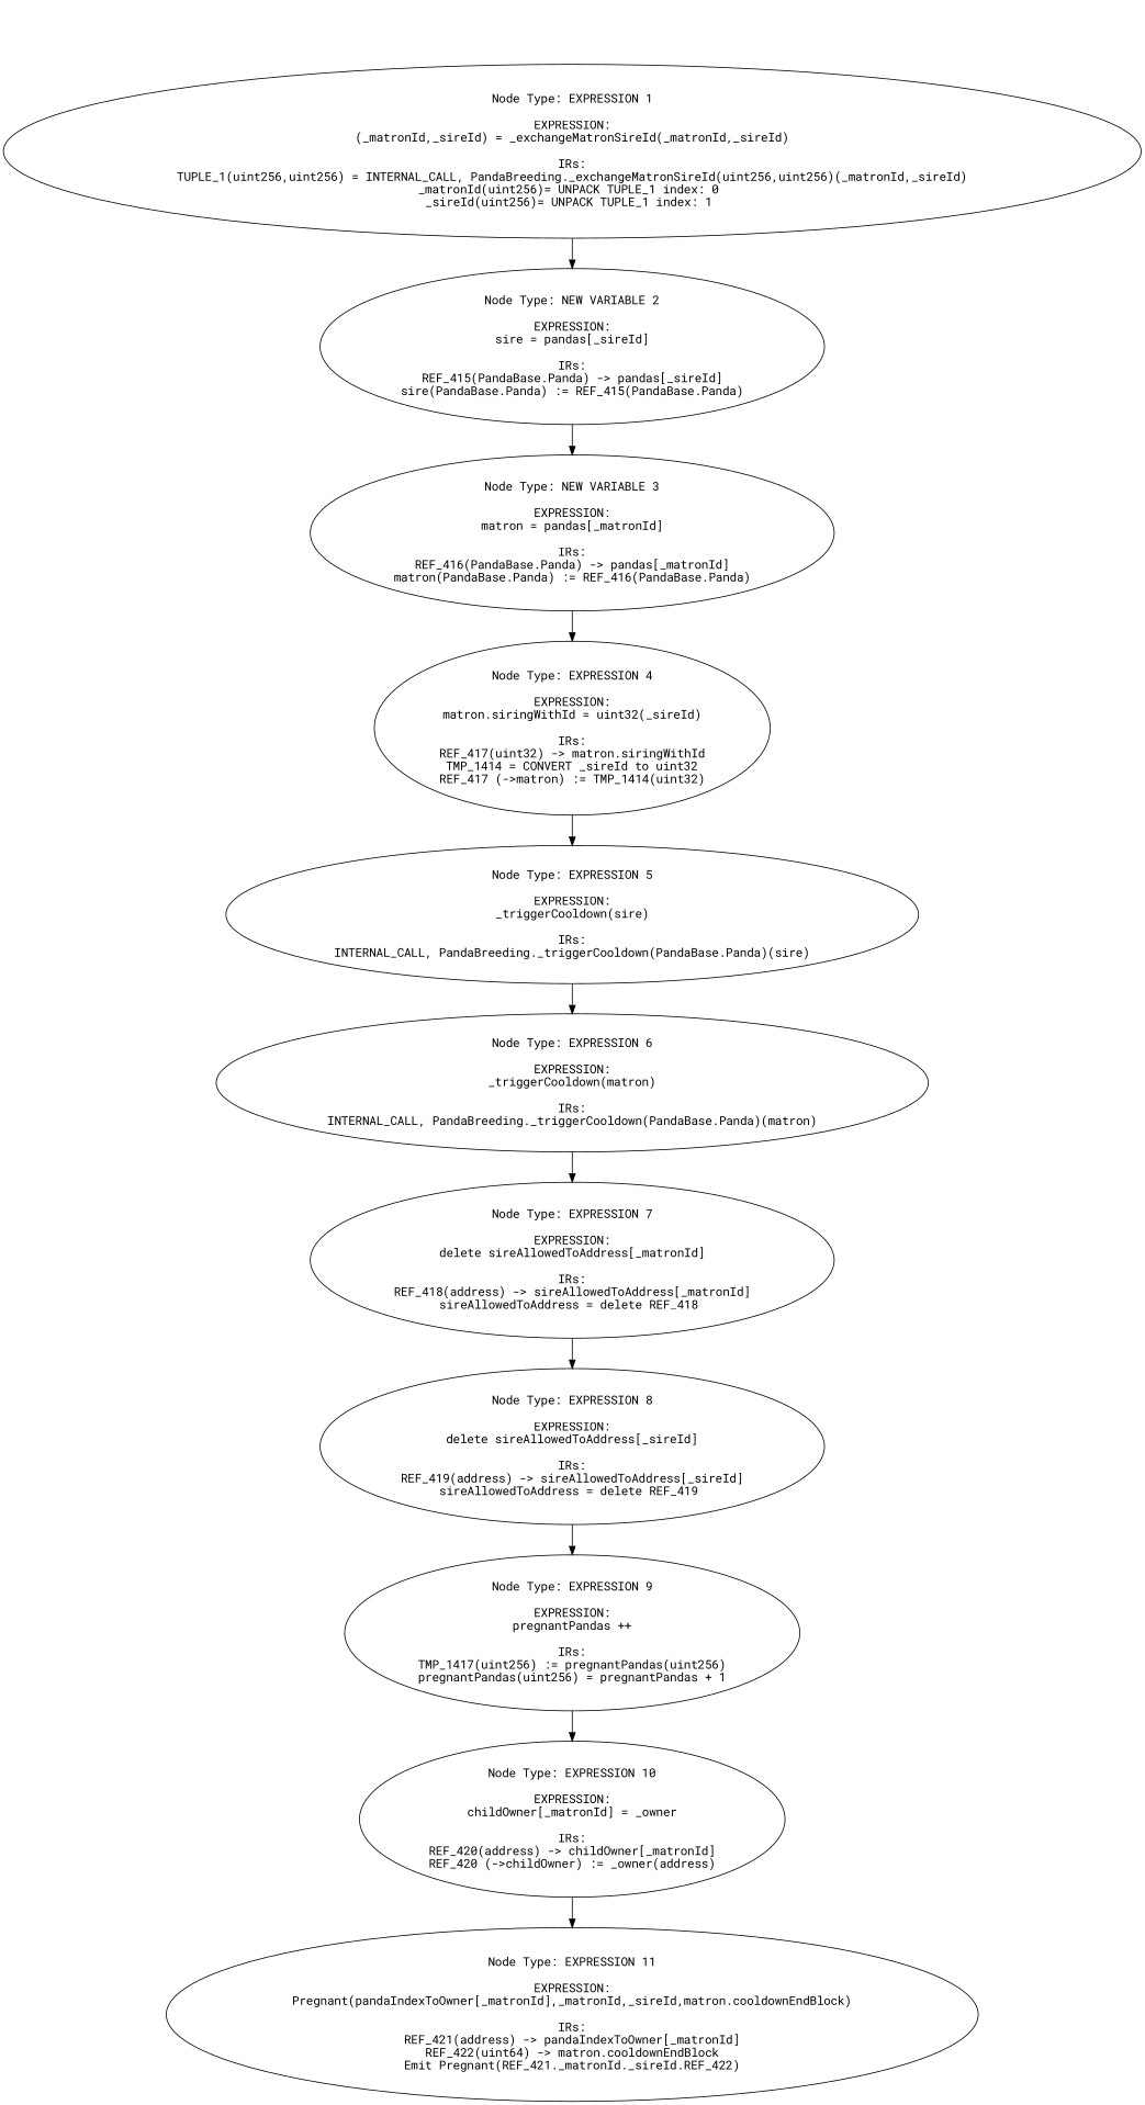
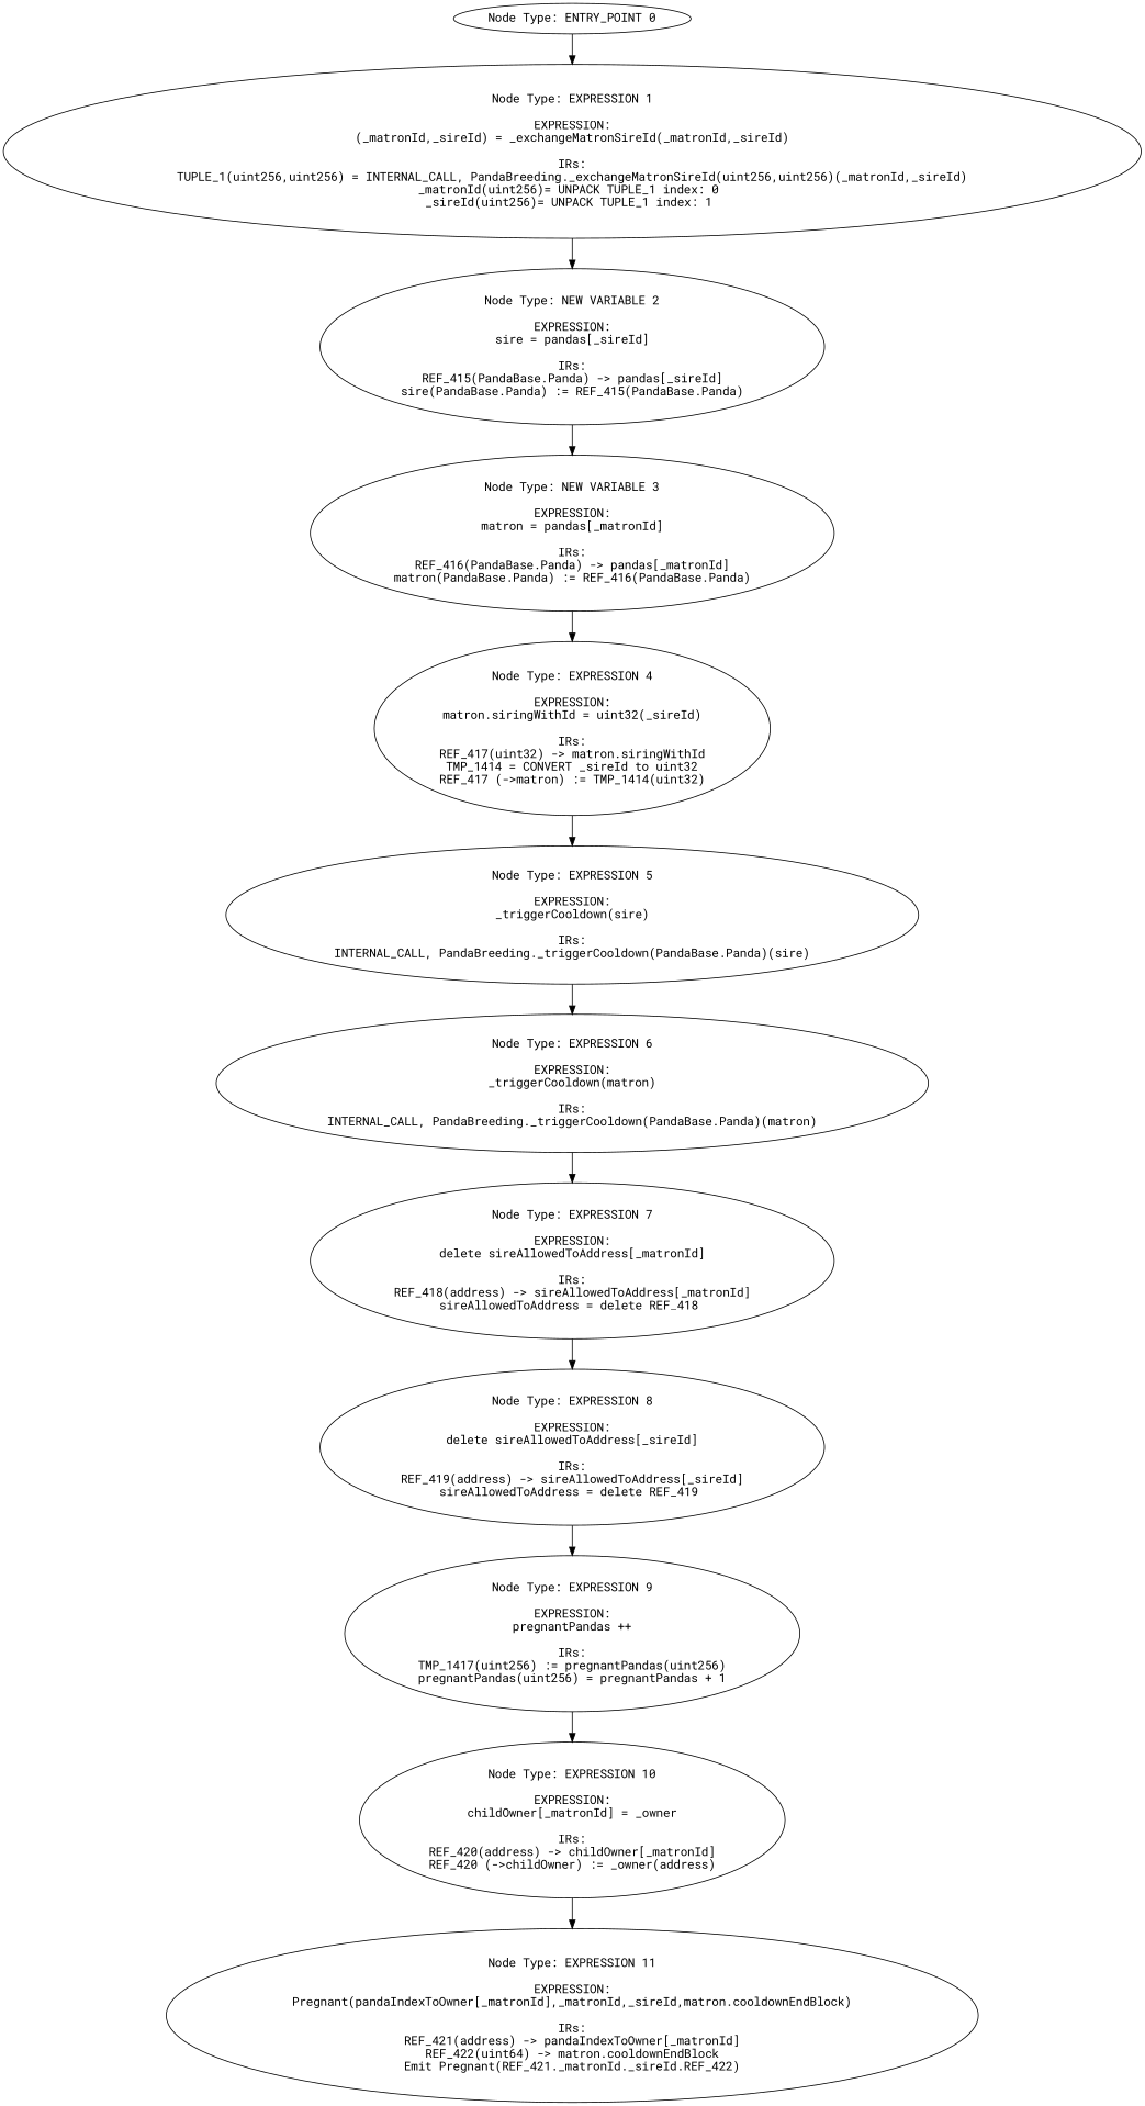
  digraph {
    fontname="Roboto Mono"
    node [fontname="Roboto Mono"]
    edge [fontname="Roboto Mono"]
+   n1 [label="Node Type: ENTRY_POINT 0\n"]
    n2 [label="Node Type: EXPRESSION 1\n\nEXPRESSION:\n(_matronId,_sireId) = _exchangeMatronSireId(_matronId,_sireId)\n\nIRs:\nTUPLE_1(uint256,uint256) = INTERNAL_CALL, PandaBreeding._exchangeMatronSireId(uint256,uint256)(_matronId,_sireId)\n_matronId(uint256)= UNPACK TUPLE_1 index: 0 \n_sireId(uint256)= UNPACK TUPLE_1 index: 1 "]
    n3 [label="Node Type: NEW VARIABLE 2\n\nEXPRESSION:\nsire = pandas[_sireId]\n\nIRs:\nREF_415(PandaBase.Panda) -> pandas[_sireId]\nsire(PandaBase.Panda) := REF_415(PandaBase.Panda)"]
    n4 [label="Node Type: NEW VARIABLE 3\n\nEXPRESSION:\nmatron = pandas[_matronId]\n\nIRs:\nREF_416(PandaBase.Panda) -> pandas[_matronId]\nmatron(PandaBase.Panda) := REF_416(PandaBase.Panda)"]
    n5 [label="Node Type: EXPRESSION 4\n\nEXPRESSION:\nmatron.siringWithId = uint32(_sireId)\n\nIRs:\nREF_417(uint32) -> matron.siringWithId\nTMP_1414 = CONVERT _sireId to uint32\nREF_417 (->matron) := TMP_1414(uint32)"]
    n6 [label="Node Type: EXPRESSION 5\n\nEXPRESSION:\n_triggerCooldown(sire)\n\nIRs:\nINTERNAL_CALL, PandaBreeding._triggerCooldown(PandaBase.Panda)(sire)"]
    n7 [label="Node Type: EXPRESSION 6\n\nEXPRESSION:\n_triggerCooldown(matron)\n\nIRs:\nINTERNAL_CALL, PandaBreeding._triggerCooldown(PandaBase.Panda)(matron)"]
    n8 [label="Node Type: EXPRESSION 7\n\nEXPRESSION:\ndelete sireAllowedToAddress[_matronId]\n\nIRs:\nREF_418(address) -> sireAllowedToAddress[_matronId]\nsireAllowedToAddress = delete REF_418 "]
    n9 [label="Node Type: EXPRESSION 8\n\nEXPRESSION:\ndelete sireAllowedToAddress[_sireId]\n\nIRs:\nREF_419(address) -> sireAllowedToAddress[_sireId]\nsireAllowedToAddress = delete REF_419 "]
    n10 [label="Node Type: EXPRESSION 9\n\nEXPRESSION:\npregnantPandas ++\n\nIRs:\nTMP_1417(uint256) := pregnantPandas(uint256)\npregnantPandas(uint256) = pregnantPandas + 1"]
    n11 [label="Node Type: EXPRESSION 10\n\nEXPRESSION:\nchildOwner[_matronId] = _owner\n\nIRs:\nREF_420(address) -> childOwner[_matronId]\nREF_420 (->childOwner) := _owner(address)"]
    n12 [label="Node Type: EXPRESSION 11\n\nEXPRESSION:\nPregnant(pandaIndexToOwner[_matronId],_matronId,_sireId,matron.cooldownEndBlock)\n\nIRs:\nREF_421(address) -> pandaIndexToOwner[_matronId]\nREF_422(uint64) -> matron.cooldownEndBlock\nEmit Pregnant(REF_421._matronId._sireId.REF_422)"]
+   n1 -> n2
    n2 -> n3
    n3 -> n4
    n4 -> n5
    n5 -> n6
    n6 -> n7
    n7 -> n8
    n8 -> n9
    n9 -> n10
    n10 -> n11
    n11 -> n12
  }
